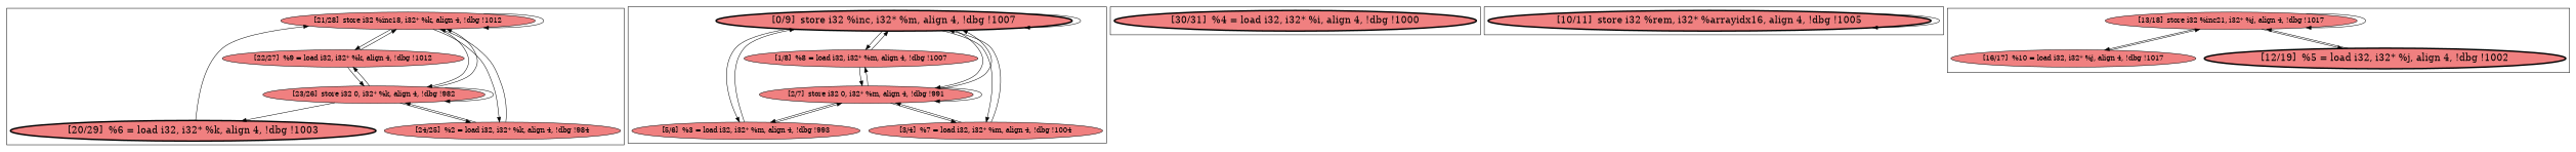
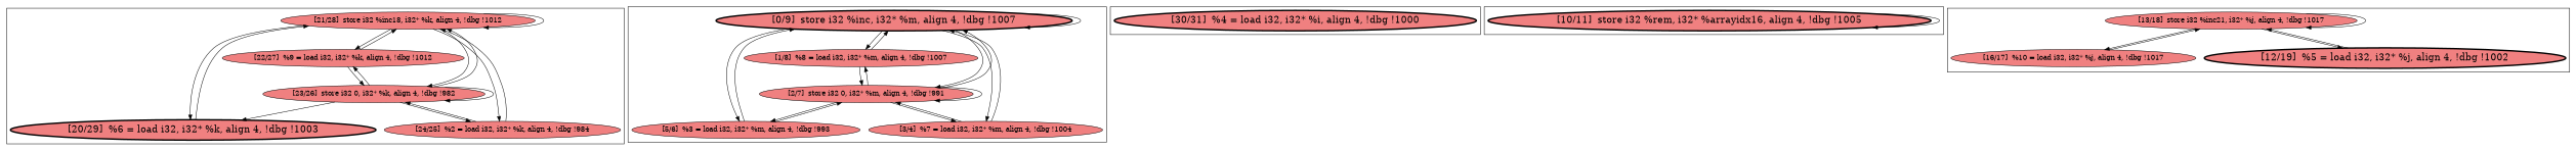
  digraph {
    node [fillcolor=lightcoral shape=ellipse style=filled]
    n1 [label="[21/28]  store i32 %inc18, i32* %k, align 4, !dbg !1012"]
    n2 [label="[22/27]  %9 = load i32, i32* %k, align 4, !dbg !1012"]
    n3 [label="[23/26]  store i32 0, i32* %k, align 4, !dbg !982"]
    n4 [fontsize=20 label="[20/29]  %6 = load i32, i32* %k, align 4, !dbg !1003" penwidth=3.0]
    n5 [label="[24/25]  %2 = load i32, i32* %k, align 4, !dbg !984"]
    n6 [fontsize=20 label="[0/9]  store i32 %inc, i32* %m, align 4, !dbg !1007" penwidth=3.0]
    n7 [label="[1/8]  %8 = load i32, i32* %m, align 4, !dbg !1007"]
    n8 [label="[2/7]  store i32 0, i32* %m, align 4, !dbg !991"]
    n9 [label="[5/6]  %3 = load i32, i32* %m, align 4, !dbg !993"]
    n10 [label="[3/4]  %7 = load i32, i32* %m, align 4, !dbg !1004"]
    n11 [fontsize=20 label="[30/31]  %4 = load i32, i32* %i, align 4, !dbg !1000" penwidth=3.0]
    n12 [fontsize=20 label="[10/11]  store i32 %rem, i32* %arrayidx16, align 4, !dbg !1005" penwidth=3.0]
    n13 [label="[13/18]  store i32 %inc21, i32* %j, align 4, !dbg !1017"]
    n14 [label="[16/17]  %10 = load i32, i32* %j, align 4, !dbg !1017"]
    n15 [fontsize=20 label="[12/19]  %5 = load i32, i32* %j, align 4, !dbg !1002" penwidth=3.0]
    subgraph cluster_1 {
      n1
      n2
      n3
      n4
      n5
    }
    subgraph cluster_2 {
      n6
      n7
      n8
      n9
      n10
    }
    subgraph cluster_3 {
      n11
    }
    subgraph cluster_4 {
      n12
    }
    subgraph cluster_5 {
      n13
      n14
      n15
    }
    n1 -> n1
    n1 -> n2
    n1 -> n3
+   n1 -> n4
    n1 -> n5
    n2 -> n1
    n2 -> n3
    n3 -> n1
    n3 -> n2
    n3 -> n3
    n3 -> n4
    n3 -> n5
    n4 -> n1
    n5 -> n1
    n5 -> n3
    n6 -> n6
    n6 -> n7
    n6 -> n8
    n6 -> n9
    n6 -> n10
    n7 -> n6
    n7 -> n8
    n8 -> n6
    n8 -> n7
    n8 -> n8
    n8 -> n9
    n8 -> n10
    n9 -> n6
    n9 -> n8
    n10 -> n6
    n10 -> n8
    n12 -> n12
    n13 -> n13
    n13 -> n14
    n13 -> n15
    n14 -> n13
    n15 -> n13
  }
